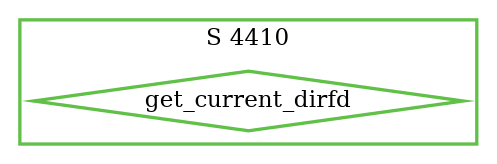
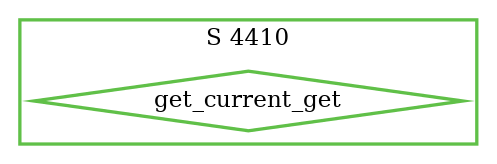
  digraph {
-   n1 [color="#60C048" label=get_current_dirfd shape=diamond style=bold]
+   n1 [color="#60C048" label=get_current_get shape=diamond style=bold]
    subgraph cluster_1 {
      color="#60C048"
      label="S 4410"
      style=bold
      n1
    }
  }
